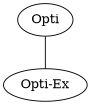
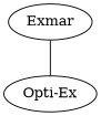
  strict graph {
-   Exmar [label=Opti]
+   Exmar
    "Opti-Ex"
    Exmar -- "Opti-Ex"
  }
